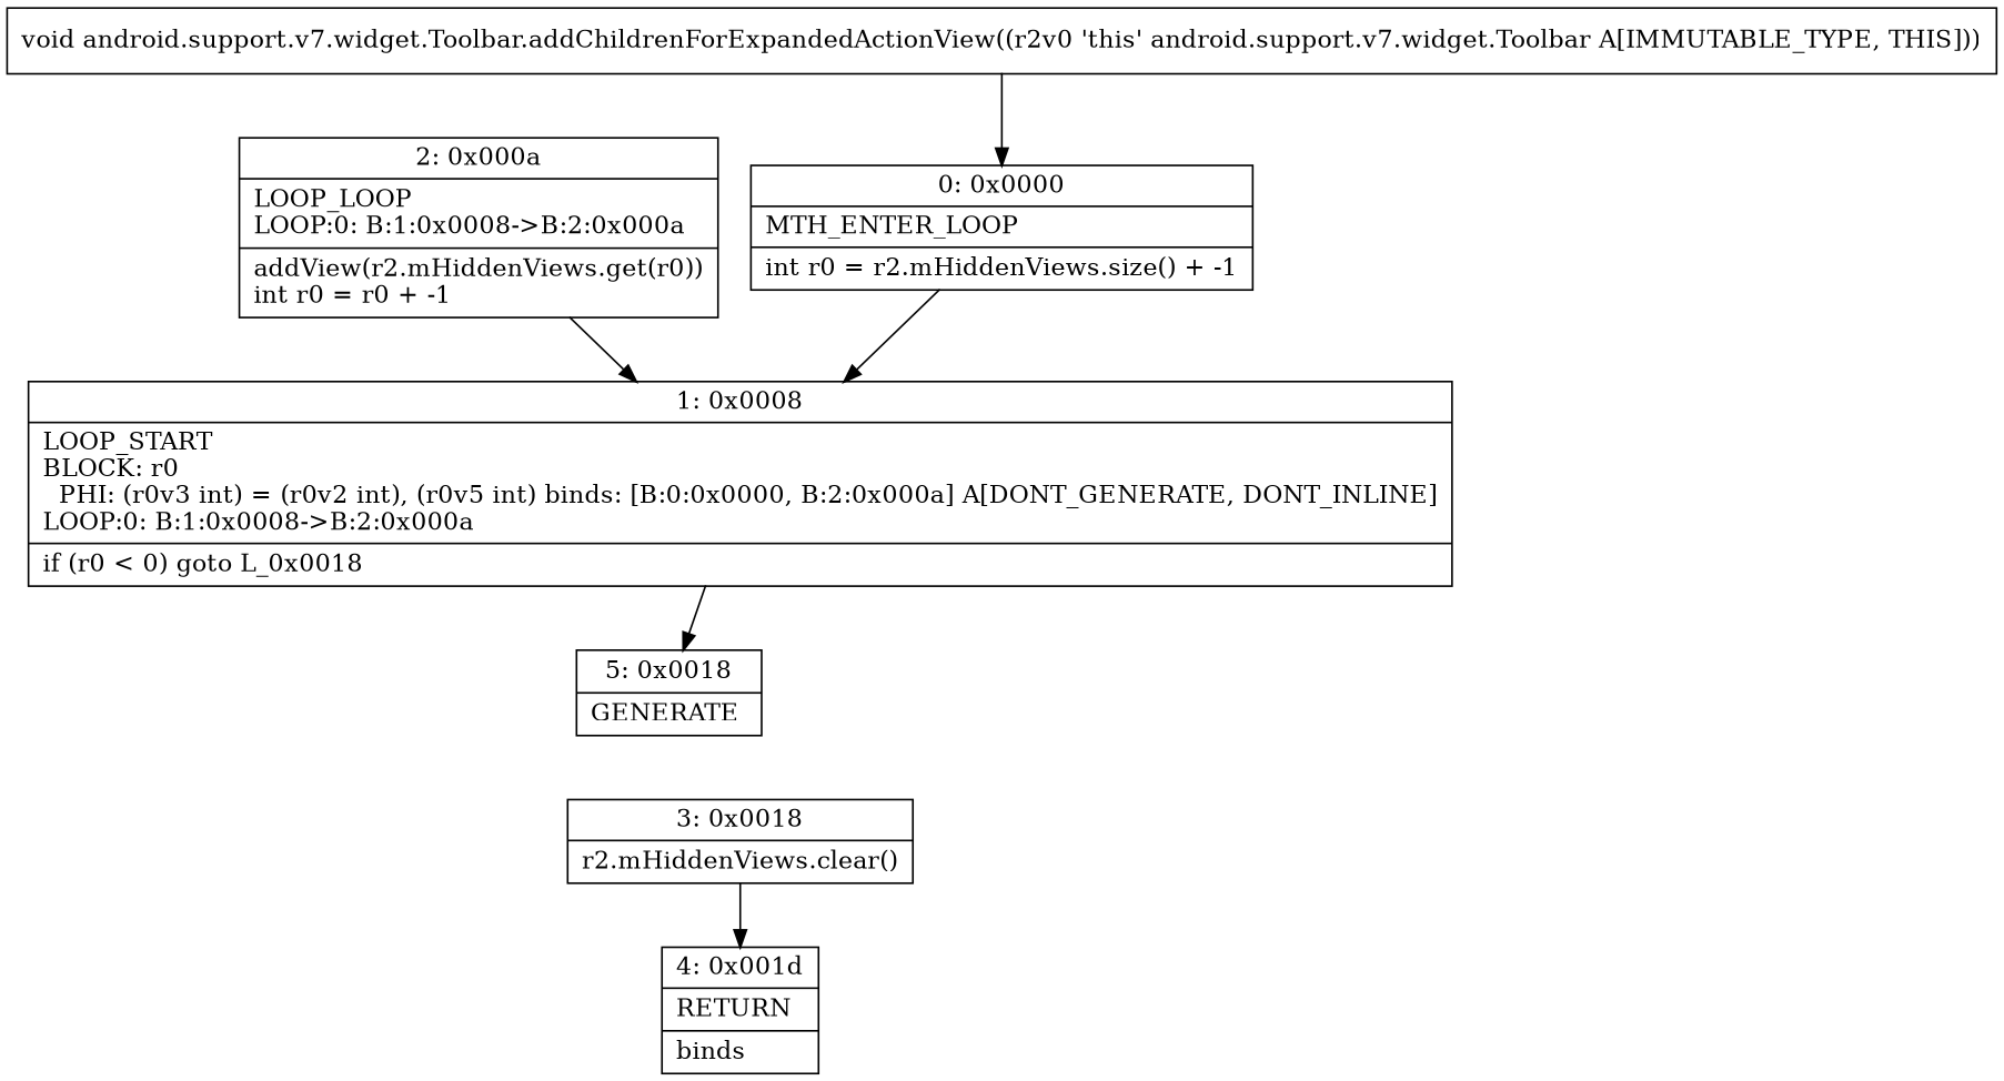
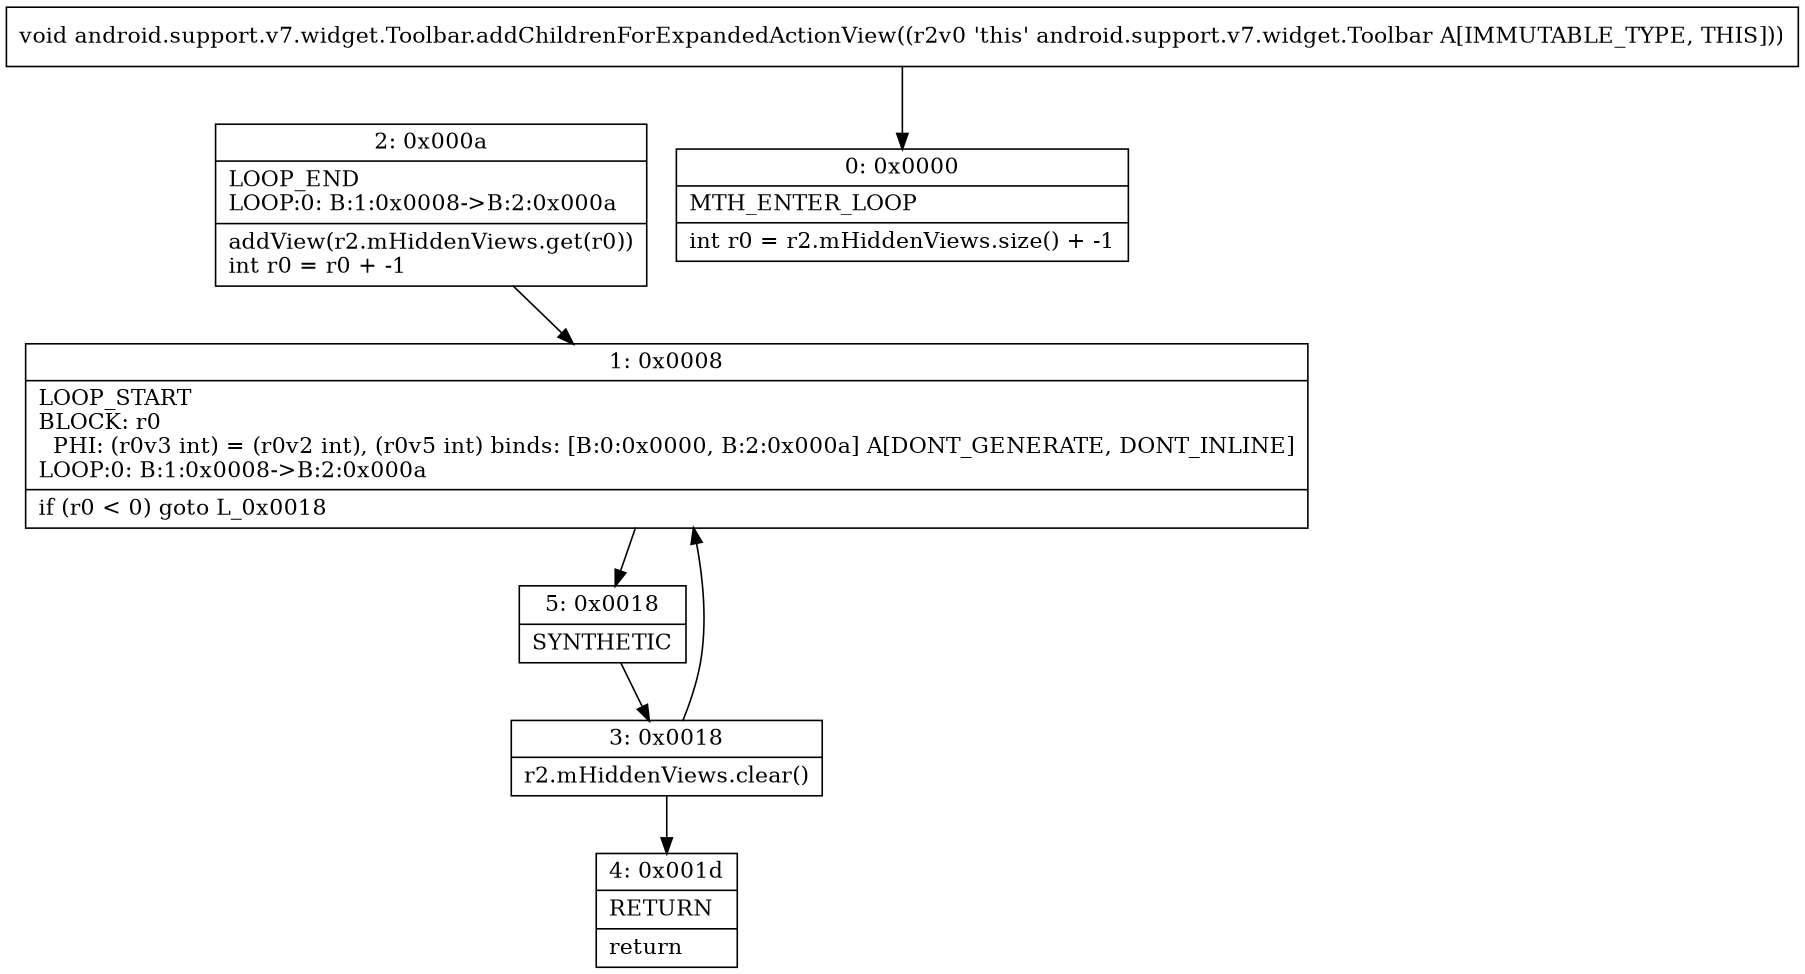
  digraph {
    node [shape=record]
    n1 [label="{0\:\ 0x0000|MTH_ENTER_LOOP\l|int r0 = r2.mHiddenViews.size() + \-1\l}"]
    n2 [label="{1\:\ 0x0008|LOOP_START\lBLOCK: r0 \l  PHI: (r0v3 int) = (r0v2 int), (r0v5 int) binds: [B:0:0x0000, B:2:0x000a] A[DONT_GENERATE, DONT_INLINE]\lLOOP:0: B:1:0x0008\-\>B:2:0x000a\l|if (r0 \< 0) goto L_0x0018\l}"]
-   n3 [label="{5\:\ 0x0018|GENERATE\l}"]
-   n4 [label="{2\:\ 0x000a|LOOP_LOOP\lLOOP:0: B:1:0x0008\-\>B:2:0x000a\l|addView(r2.mHiddenViews.get(r0))\lint r0 = r0 + \-1\l}"]
+   n3 [label="{5\:\ 0x0018|SYNTHETIC\l}"]
+   n4 [label="{2\:\ 0x000a|LOOP_END\lLOOP:0: B:1:0x0008\-\>B:2:0x000a\l|addView(r2.mHiddenViews.get(r0))\lint r0 = r0 + \-1\l}"]
    n5 [label="{3\:\ 0x0018|r2.mHiddenViews.clear()\l}"]
-   n6 [label="{4\:\ 0x001d|RETURN\l|binds\l}"]
+   n6 [label="{4\:\ 0x001d|RETURN\l|return\l}"]
    n7 [label="{void android.support.v7.widget.Toolbar.addChildrenForExpandedActionView((r2v0 'this' android.support.v7.widget.Toolbar A[IMMUTABLE_TYPE, THIS])) }"]
-   n1 -> n2
+   n5 -> n2
    n2 -> n3
+   n3 -> n5
    n4 -> n2
    n5 -> n6
    n7 -> n1
  }
